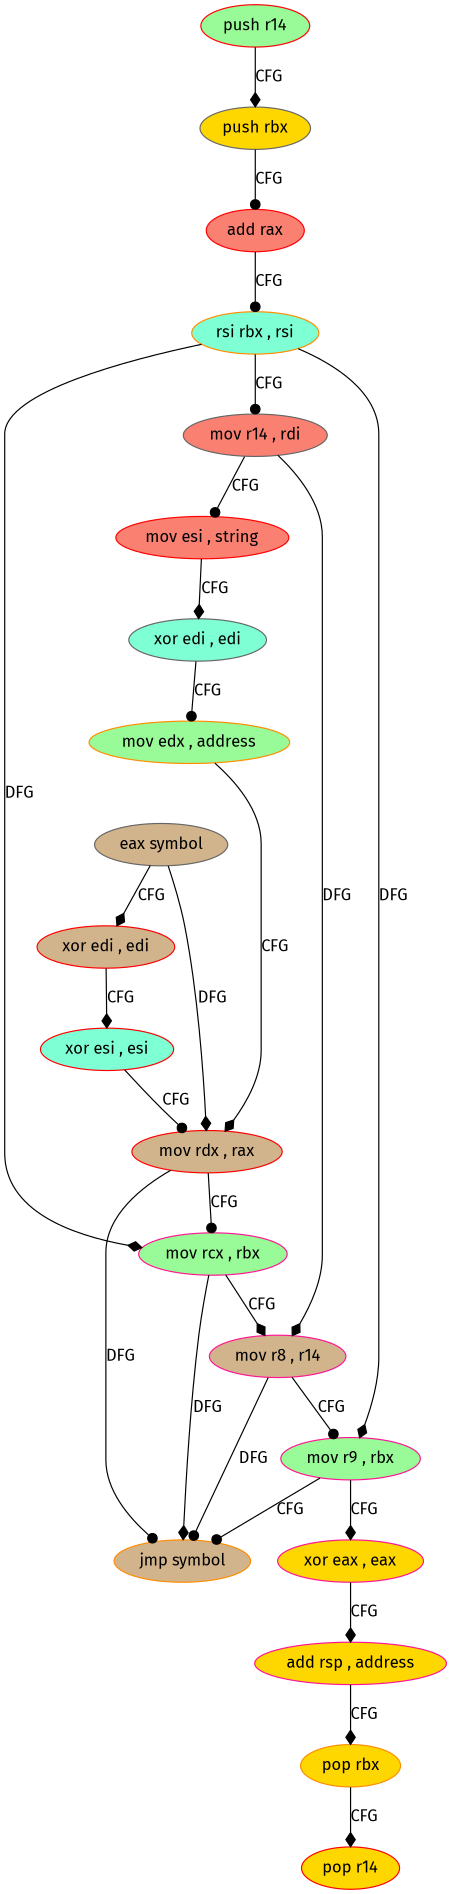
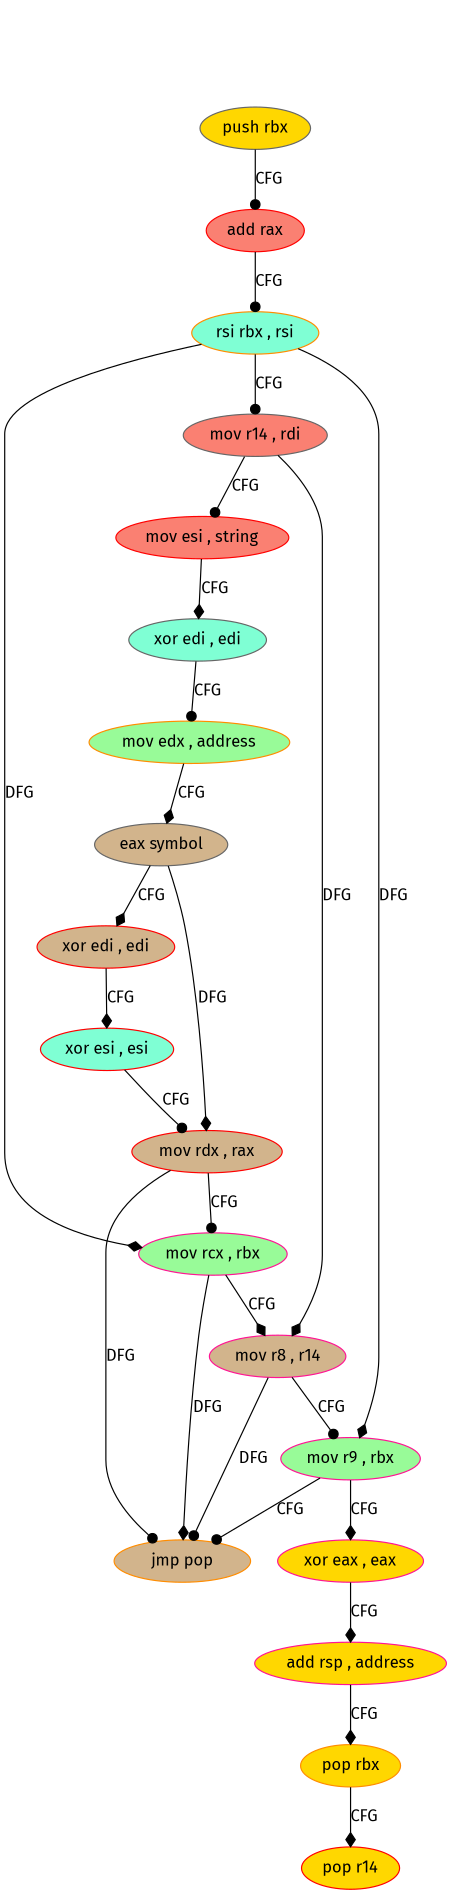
  digraph {
    fontname="Fira Sans"
    node [color=red fillcolor=gold fontname="Fira Sans" style=filled]
    edge [arrowhead=diamond fontname="Fira Sans"]
-   n1 [fillcolor=palegreen label="push r14"]
    n2 [color=gray40 label="push rbx"]
    n3 [fillcolor=salmon label="add rax"]
    n4 [color=darkorange fillcolor=aquamarine label="rsi rbx , rsi"]
    n5 [color=gray40 fillcolor=salmon label="mov r14 , rdi"]
    n6 [color=deeppink fillcolor=palegreen label="mov rcx , rbx"]
    n7 [color=deeppink fillcolor=palegreen label="mov r9 , rbx"]
    n8 [fillcolor=salmon label="mov esi , string"]
    n9 [color=deeppink fillcolor=tan label="mov r8 , r14"]
-   n10 [color=darkorange fillcolor=tan label="jmp symbol"]
+   n10 [color=darkorange fillcolor=tan label="jmp pop"]
    n11 [color=deeppink label="xor eax , eax"]
    n12 [color=gray40 fillcolor=aquamarine label="xor edi , edi"]
    n13 [color=darkorange fillcolor=palegreen label="mov edx , address"]
    n14 [color=gray40 fillcolor=tan label="eax symbol"]
    n15 [fillcolor=tan label="xor edi , edi"]
    n16 [fillcolor=tan label="mov rdx , rax"]
    n17 [fillcolor=aquamarine label="xor esi , esi"]
    n18 [color=deeppink label="add rsp , address"]
    n19 [color=darkorange label="pop rbx"]
    n20 [label="pop r14"]
-   n1 -> n2 [label=CFG]
    n2 -> n3 [arrowhead=dot label=CFG]
    n3 -> n4 [arrowhead=dot label=CFG]
    n4 -> n5 [arrowhead=dot label=CFG]
    n4 -> n6 [label=DFG]
    n4 -> n7 [label=DFG]
    n5 -> n8 [arrowhead=dot label=CFG]
    n5 -> n9 [label=DFG]
    n6 -> n9 [label=CFG]
    n6 -> n10 [label=DFG]
    n7 -> n10 [arrowhead=dot label=CFG]
    n7 -> n11 [label=CFG]
    n8 -> n12 [label=CFG]
    n9 -> n7 [arrowhead=dot label=CFG]
    n9 -> n10 [arrowhead=dot label=DFG]
    n11 -> n18 [label=CFG]
    n12 -> n13 [arrowhead=dot label=CFG]
-   n13 -> n16 [label=CFG]
+   n13 -> n14 [label=CFG]
    n14 -> n15 [label=CFG]
    n14 -> n16 [label=DFG]
    n15 -> n17 [label=CFG]
    n16 -> n6 [arrowhead=dot label=CFG]
    n16 -> n10 [arrowhead=dot label=DFG]
    n17 -> n16 [arrowhead=dot label=CFG]
    n18 -> n19 [label=CFG]
    n19 -> n20 [label=CFG]
  }
